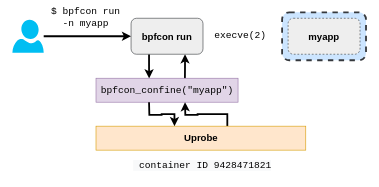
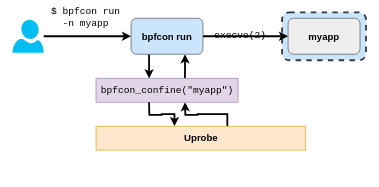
  <mxCell id="0" />
  <mxCell id="1" parent="0" />
  <mxCell id="2" value="" style="rounded=1;whiteSpace=wrap;html=1;fontSize=20;dashed=1;fillColor=#cce5ff;strokeWidth=3;strokeColor=#36393d;" vertex="1" parent="1"><mxGeometry x="470" y="20" width="140" height="80" as="geometry" /></mxCell>
  <mxCell id="3" style="edgeStyle=orthogonalEdgeStyle;rounded=0;orthogonalLoop=1;jettySize=auto;html=1;strokeWidth=3;fontFamily=Courier New;fontSize=20;fontColor=#FFAE00;" edge="1" parent="1" source="4" target="10"><mxGeometry relative="1" as="geometry" /></mxCell>
  <mxCell id="4" value="" style="verticalLabelPosition=bottom;html=1;verticalAlign=top;align=center;strokeColor=none;fillColor=#00BEF2;shape=mxgraph.azure.user;fontSize=20;fontColor=#FFAE00;" vertex="1" parent="1"><mxGeometry x="20" y="32.5" width="52.25" height="55" as="geometry" /></mxCell>
- <mxCell id="5" value="myapp" style="rounded=1;whiteSpace=wrap;html=1;fillColor=#eeeeee;strokeColor=#36393d;fontSize=16;fontStyle=1;dashed=1;" vertex="1" parent="1"><mxGeometry x="480" y="30" width="120" height="60" as="geometry" /></mxCell>
+ <mxCell id="5" value="myapp" style="rounded=1;whiteSpace=wrap;html=1;fillColor=#eeeeee;strokeColor=#36393d;fontSize=16;fontStyle=1" vertex="1" parent="1"><mxGeometry x="480" y="30" width="120" height="60" as="geometry" /></mxCell>
  <mxCell id="6" value="$ bpfcon run&lt;br&gt;-n myapp" style="text;html=1;strokeColor=none;fillColor=none;align=center;verticalAlign=middle;whiteSpace=wrap;rounded=0;fontSize=16;fontFamily=Courier New;" vertex="1" parent="1"><mxGeometry x="40" y="20" width="204.99" height="20" as="geometry" /></mxCell>
+ <mxCell id="7" style="edgeStyle=orthogonalEdgeStyle;rounded=0;orthogonalLoop=1;jettySize=auto;html=1;strokeWidth=3;fontFamily=Courier New;fontSize=16;fontColor=#FFAE00;" edge="1" parent="1" source="10" target="5"><mxGeometry relative="1" as="geometry" /></mxCell>
  <mxCell id="8" style="edgeStyle=orthogonalEdgeStyle;rounded=0;orthogonalLoop=1;jettySize=auto;html=1;exitX=0.25;exitY=1;exitDx=0;exitDy=0;strokeWidth=3;fontFamily=Helvetica;fontSize=16;fontColor=#FFAE00;entryX=0.374;entryY=0.009;entryDx=0;entryDy=0;entryPerimeter=0;" edge="1" parent="1" source="10" target="13"><mxGeometry relative="1" as="geometry"><mxPoint x="247.857" y="160" as="targetPoint" /></mxGeometry></mxCell>
  <mxCell id="9" style="edgeStyle=orthogonalEdgeStyle;rounded=0;orthogonalLoop=1;jettySize=auto;html=1;exitX=0.75;exitY=1;exitDx=0;exitDy=0;entryX=0.626;entryY=0.017;entryDx=0;entryDy=0;entryPerimeter=0;strokeWidth=3;fontFamily=Helvetica;fontSize=16;fontColor=#FFAE00;startArrow=classic;startFill=1;endArrow=none;endFill=0;" edge="1" parent="1" source="10" target="13"><mxGeometry relative="1" as="geometry" /></mxCell>
- <mxCell id="10" value="bpfcon run" style="rounded=1;whiteSpace=wrap;html=1;fillColor=#eeeeee;strokeColor=#36393d;fontSize=16;fontStyle=1;fontFamily=Helvetica;" vertex="1" parent="1"><mxGeometry x="218" y="30" width="120" height="60" as="geometry" /></mxCell>
+ <mxCell id="10" value="bpfcon run" style="rounded=1;whiteSpace=wrap;html=1;fillColor=#cce5ff;strokeColor=#36393d;fontSize=16;fontStyle=1;fontFamily=Helvetica;" vertex="1" parent="1"><mxGeometry x="218" y="30" width="120" height="60" as="geometry" /></mxCell>
  <mxCell id="11" value="execve(2)" style="text;html=1;align=center;verticalAlign=middle;resizable=0;points=[];autosize=1;fontSize=16;fontFamily=Courier New;fontColor=#000000;rounded=0;" vertex="1" parent="1"><mxGeometry x="350" y="50" width="100" height="20" as="geometry" /></mxCell>
- <mxCell id="12" value="&lt;meta charset=&quot;utf-8&quot;&gt;&lt;span style=&quot;color: rgb(0, 0, 0); font-family: &amp;quot;courier new&amp;quot;; font-size: 16px; font-style: normal; font-weight: 400; letter-spacing: normal; text-align: center; text-indent: 0px; text-transform: none; word-spacing: 0px; background-color: rgb(248, 249, 250); display: inline; float: none;&quot;&gt;&lt;span&gt;&amp;nbsp;&lt;/span&gt;container ID 9428471821&lt;/span&gt;" style="text;whiteSpace=wrap;html=1;fontSize=16;fontFamily=Courier New;" vertex="1" parent="1"><mxGeometry x="220" y="260" width="260" height="30" as="geometry" /></mxCell>
  <mxCell id="13" value="&lt;span style=&quot;font-family: &amp;#34;courier new&amp;#34;&quot;&gt;bpfcon_confine(&quot;myapp&quot;)&lt;/span&gt;" style="rounded=0;whiteSpace=wrap;html=1;fillColor=#e1d5e7;fontFamily=Helvetica;fontSize=16;strokeColor=#9673a6;" vertex="1" parent="1"><mxGeometry x="159.5" y="130" width="237" height="40" as="geometry" /></mxCell>
  <mxCell id="14" style="edgeStyle=orthogonalEdgeStyle;rounded=0;orthogonalLoop=1;jettySize=auto;html=1;exitX=0.25;exitY=1;exitDx=0;exitDy=0;strokeWidth=3;fontFamily=Helvetica;fontSize=16;fontColor=#FFAE00;entryX=0.374;entryY=-0.001;entryDx=0;entryDy=0;entryPerimeter=0;" edge="1" parent="1" target="16"><mxGeometry relative="1" as="geometry"><mxPoint x="247.857" y="240" as="targetPoint" /><mxPoint x="248" y="170" as="sourcePoint" /><Array as="points" /></mxGeometry></mxCell>
  <mxCell id="15" style="edgeStyle=orthogonalEdgeStyle;rounded=0;orthogonalLoop=1;jettySize=auto;html=1;exitX=0.75;exitY=1;exitDx=0;exitDy=0;entryX=0.626;entryY=0.017;entryDx=0;entryDy=0;entryPerimeter=0;strokeWidth=3;fontFamily=Helvetica;fontSize=16;fontColor=#FFAE00;startArrow=classic;startFill=1;endArrow=none;endFill=0;" edge="1" target="16" parent="1"><mxGeometry relative="1" as="geometry"><mxPoint x="308" y="170" as="sourcePoint" /></mxGeometry></mxCell>
  <mxCell id="16" value="&lt;span&gt;Uprobe&lt;/span&gt;" style="rounded=0;whiteSpace=wrap;html=1;fillColor=#ffe6cc;fontFamily=Helvetica;fontSize=16;strokeColor=#d79b00;fontStyle=1" vertex="1" parent="1"><mxGeometry x="159.5" y="210" width="350" height="40" as="geometry" /></mxCell>
